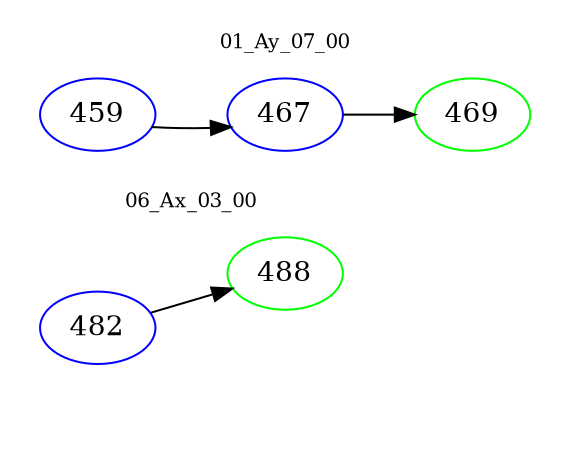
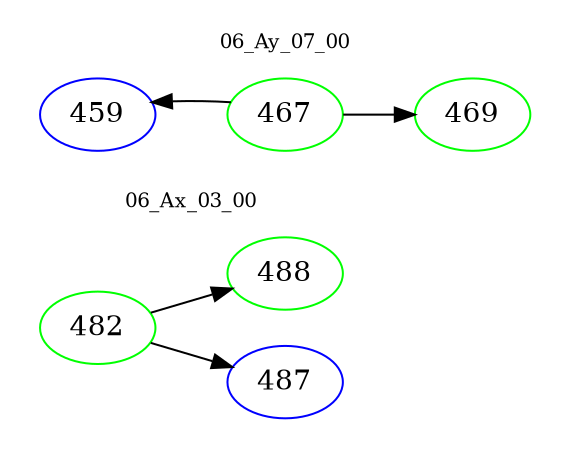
  digraph {
    rankdir=LR
    node [color=blue]
    edge [color=black]
-   n1 [label=482]
+   n1 [color=green label=482]
+   n2 [label=487]
    n3 [color=green label=488]
    n4 [label=459]
-   n5 [label=467]
+   n5 [color=green label=467]
    n6 [color=green label=469]
    subgraph cluster_1 {
      color=white
      fontsize=10
      label="06_Ax_03_00"
      n1
+     n2
      n3
    }
    subgraph cluster_2 {
      color=white
      fontsize=10
-     label="01_Ay_07_00"
+     label="06_Ay_07_00"
      n4
      n5
      n6
    }
+   n1 -> n2
    n1 -> n3
-   n4 -> n5
+   n5 -> n4
    n5 -> n6
  }
